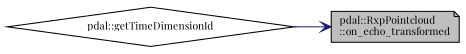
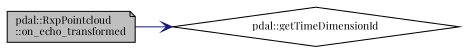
  digraph {
    rankdir=LR
    fontname="Playfair Display"
    node [color=black fontname="Playfair Display" fontsize=10 style=filled]
    n1 [fillcolor=grey75 fontcolor=black height=0.2 label="pdal::RxpPointcloud\l::on_echo_transformed" shape=note width=0.4]
    n2 [fillcolor=white height=0.2 label="pdal::getTimeDimensionId" shape=diamond width=0.4]
-   n2 -> n1 [color=midnightblue fontname="Playfair Display" fontsize=10 labelfontname=Helvetica labelfontsize=10 style=solid arrowhead=vee]
+   n1 -> n2 [color=midnightblue fontname="Playfair Display" fontsize=10 labelfontname=Helvetica labelfontsize=10 style=solid arrowhead=vee]
  }
